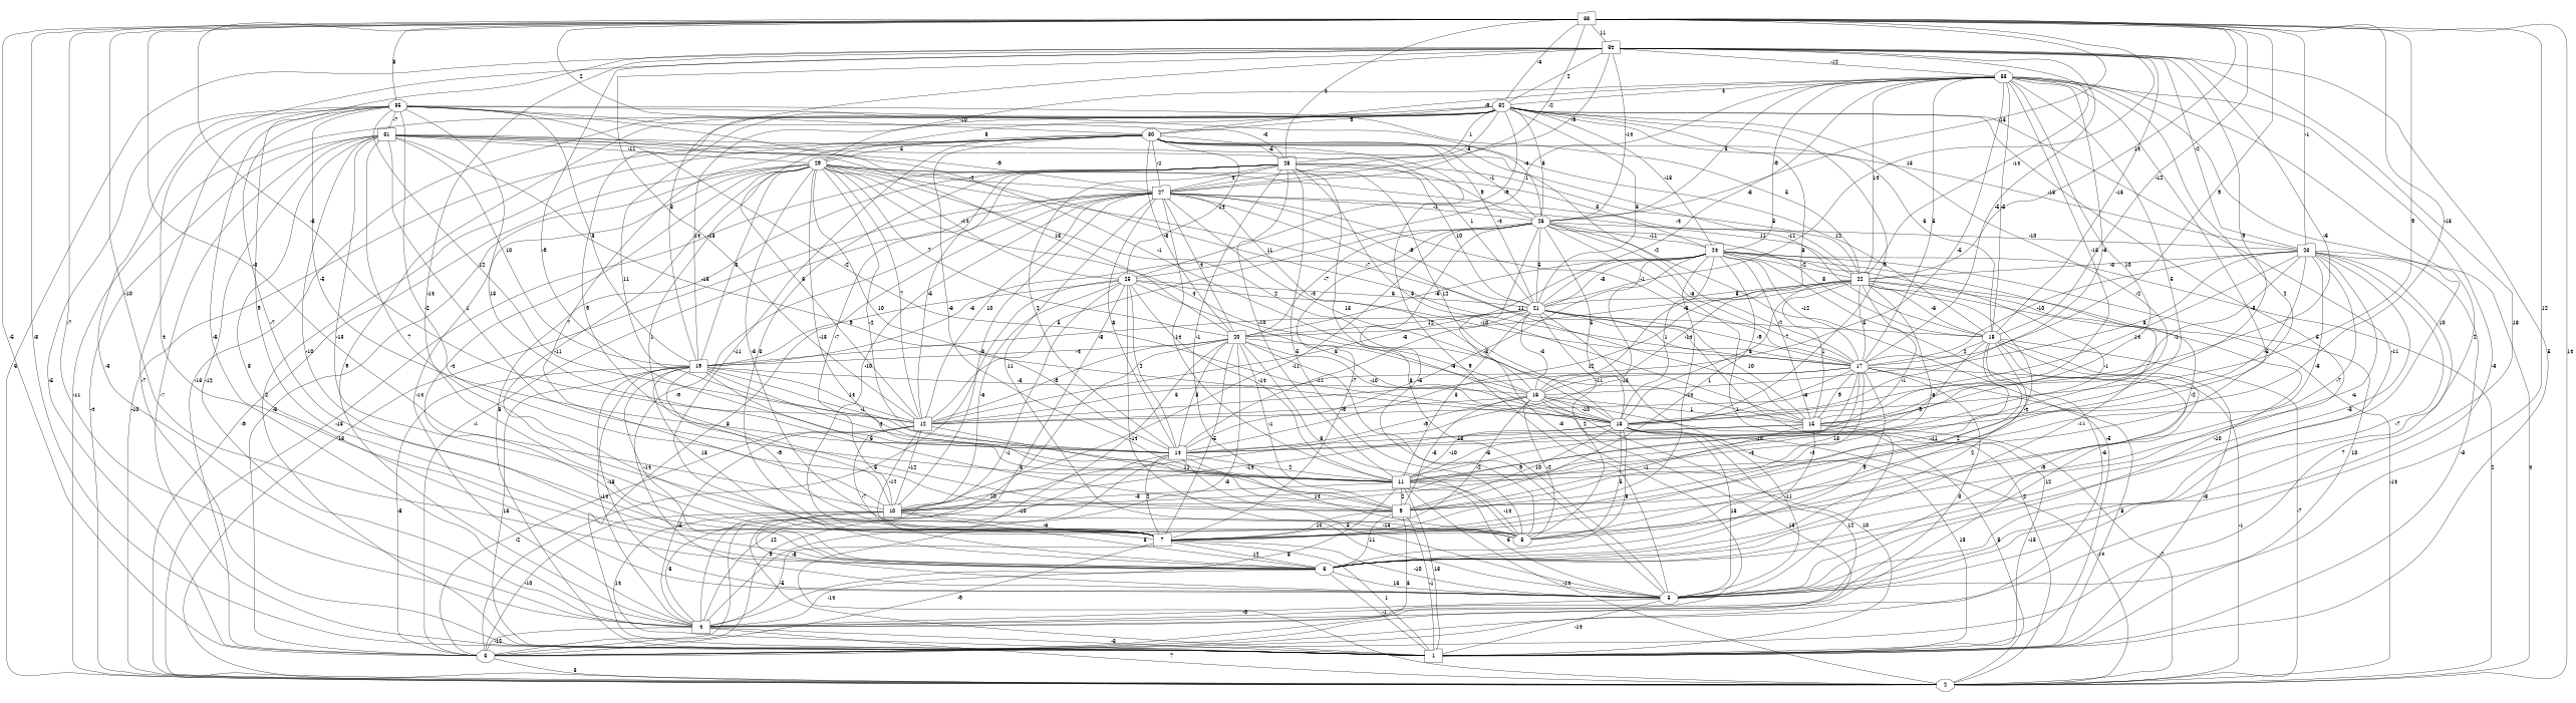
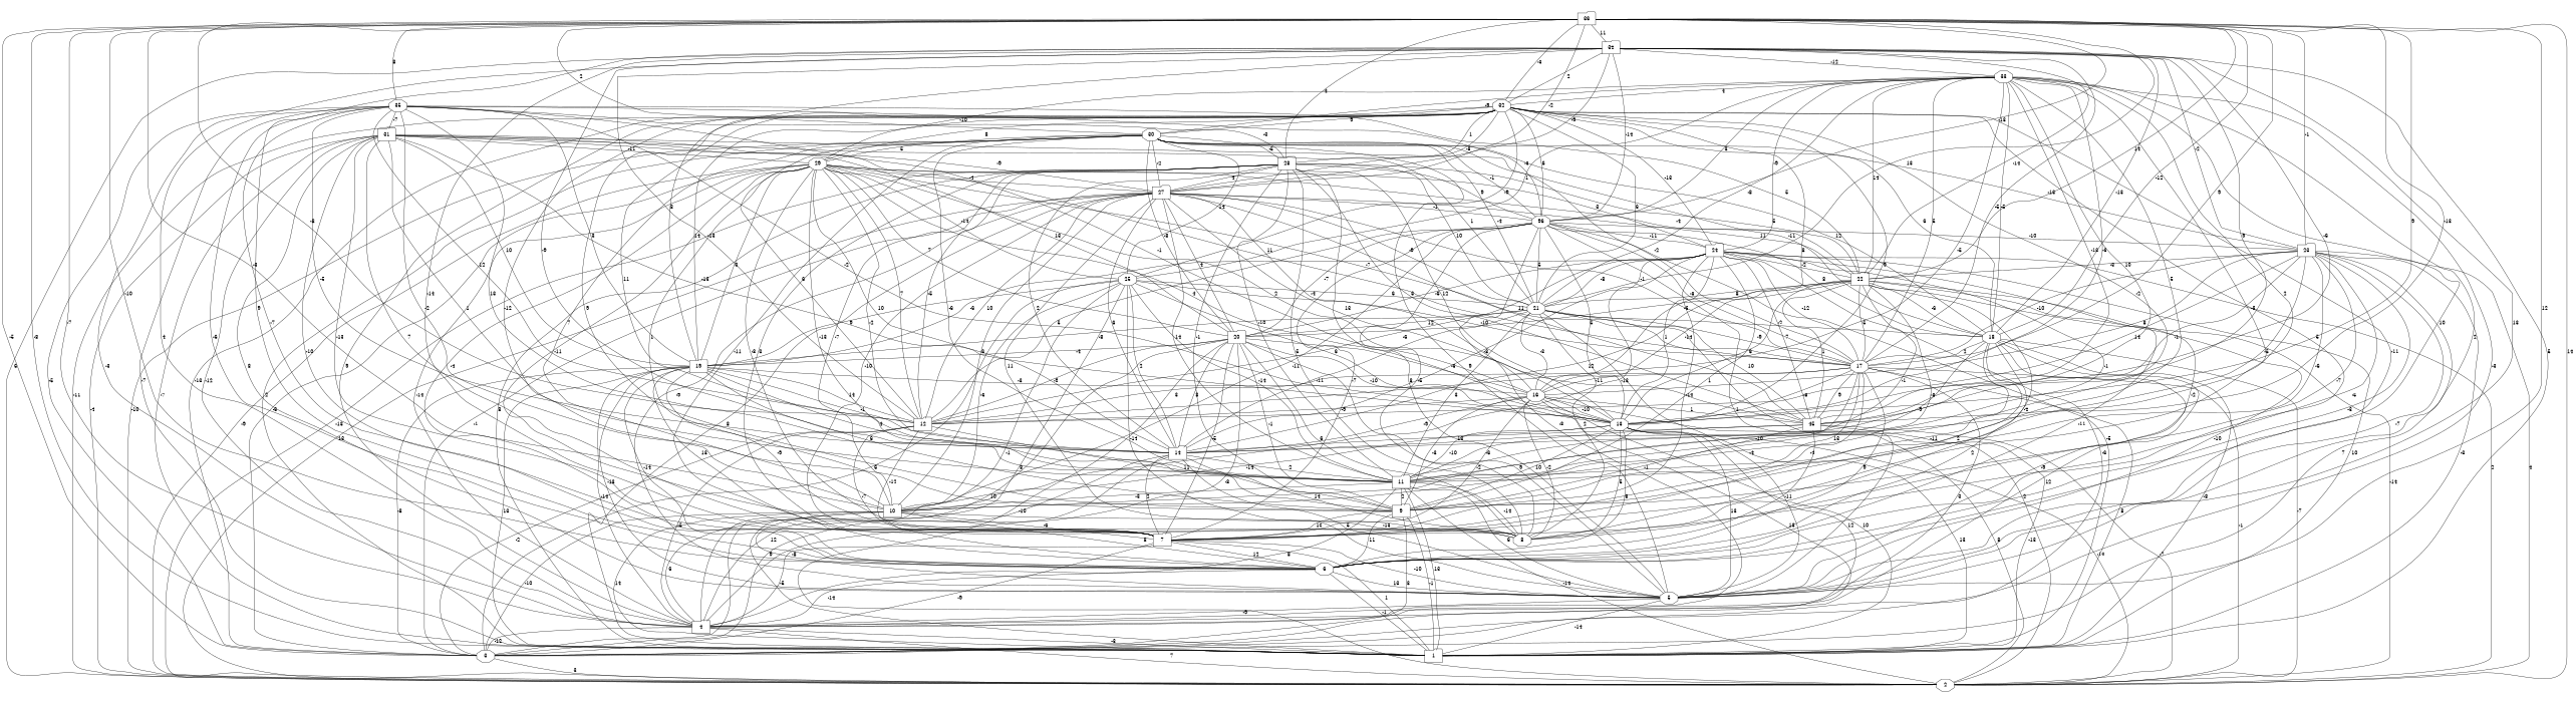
  graph {
    fontname="Helvetica,Arial,sans-serif"
    node [shape=folder]
    36
    1
    2 [shape=octagon]
    3 [shape=octagon]
    4
    5 [shape=octagon]
    6 [shape=octagon]
    10
    12
    13 [shape=octagon]
-   15
+   15 [label=45]
    17 [shape=octagon]
    18 [shape=octagon]
    21 [shape=octagon]
    22
    23
-   26 [shape=octagon]
+   26 [shape=octagon label=96]
    27
    28
    30 [shape=octagon]
    32 [shape=octagon]
    34
    35 [shape=octagon]
    7
    8 [shape=octagon]
    9
    11
    14
    16 [shape=octagon]
    19
    20
    24
    25 [shape=octagon]
    29 [shape=octagon]
    33 [shape=octagon]
    31
    36 -- 1 [label=-8]
    36 -- 2 [label=14]
    36 -- 3 [label=-5]
    36 -- 4 [label=-7]
    36 -- 5 [label=12]
    36 -- 6 [label=-10]
    36 -- 10 [label=-3]
    36 -- 12 [label=-8]
    36 -- 13 [label=9]
    36 -- 15 [label=-13]
    36 -- 17 [label=9]
    36 -- 18 [label=-12]
    36 -- 21 [label=13]
    36 -- 22 [label=14]
    36 -- 23 [label=-1]
    36 -- 26 [label=-13]
    36 -- 27 [label=-2]
    36 -- 28 [label=4]
    36 -- 30 [label=2]
    36 -- 32 [label=-3]
    36 -- 34 [label=11]
    36 -- 35 [label=8]
    3 -- 2 [label=3]
    4 -- 1 [label=-3]
    4 -- 2 [label=7]
    4 -- 3 [label=-12]
    5 -- 1 [label=-14]
    5 -- 4 [label=-9]
    6 -- 1 [label=-1]
    6 -- 4 [label=-14]
    6 -- 5 [label=13]
    10 -- 1 [label=14]
    10 -- 3 [label=-10]
    10 -- 4 [label=6]
    10 -- 5 [label=-8]
    10 -- 6 [label=8]
    10 -- 7 [label=-6]
    10 -- 8 [label=-13]
    12 -- 3 [label=-2]
    12 -- 4 [label=-5]
    12 -- 6 [label=-7]
    12 -- 7 [label=-12]
    12 -- 9 [label=11]
    13 -- 1 [label=13]
    13 -- 2 [label=-14]
    13 -- 4 [label=12]
    13 -- 5 [label=13]
    13 -- 6 [label=8]
    13 -- 10 [label=-14]
    13 -- 8 [label=5]
    13 -- 9 [label=10]
    13 -- 11 [label=-10]
    15 -- 1 [label=-13]
    15 -- 2 [label=-7]
    15 -- 6 [label=-11]
    15 -- 9 [label=-1]
    15 -- 11 [label=-6]
    15 -- 14 [label=13]
    17 -- 1 [label=8]
    17 -- 2 [label=-1]
    17 -- 4 [label=3]
    17 -- 6 [label=9]
    17 -- 10 [label=-10]
    17 -- 12 [label=3]
    17 -- 13 [label=-8]
    17 -- 15 [label=9]
    17 -- 7 [label=-4]
    17 -- 9 [label=13]
    17 -- 16 [label=-11]
    18 -- 1 [label=-8]
    18 -- 2 [label=-7]
    18 -- 4 [label=12]
    18 -- 5 [label=-9]
    18 -- 6 [label=2]
    18 -- 17 [label=2]
    18 -- 7 [label=-11]
    18 -- 8 [label=2]
    18 -- 11 [label=9]
    21 -- 2 [label=2]
    21 -- 5 [label=-4]
    21 -- 15 [label=10]
    21 -- 17 [label=-9]
    21 -- 18 [label=-2]
    21 -- 8 [label=2]
    21 -- 11 [label=3]
    21 -- 14 [label=-11]
    21 -- 16 [label=-3]
    21 -- 19 [label=-8]
    21 -- 20 [label=12]
    22 -- 2 [label=-14]
    22 -- 5 [label=-10]
    22 -- 6 [label=-11]
    22 -- 10 [label=-8]
    22 -- 13 [label=6]
    22 -- 15 [label=1]
    22 -- 17 [label=5]
    22 -- 18 [label=-6]
    22 -- 21 [label=8]
    22 -- 8 [label=-4]
    22 -- 11 [label=-1]
    22 -- 14 [label=12]
    22 -- 16 [label=-14]
    22 -- 20 [label=-6]
    23 -- 1 [label=-3]
    23 -- 2 [label=4]
    23 -- 3 [label=7]
    23 -- 5 [label=-7]
    23 -- 6 [label=-3]
    23 -- 12 [label=14]
    23 -- 15 [label=-1]
    23 -- 17 [label=-10]
    23 -- 22 [label=-3]
    23 -- 7 [label=-5]
    23 -- 9 [label=-7]
    23 -- 11 [label=-6]
    23 -- 14 [label=-5]
    23 -- 16 [label=8]
    26 -- 1 [label=-5]
    26 -- 4 [label=-8]
    26 -- 5 [label=1]
    26 -- 10 [label=-11]
    26 -- 12 [label=5]
    26 -- 13 [label=5]
    26 -- 17 [label=-8]
    26 -- 18 [label=8]
    26 -- 21 [label=5]
    26 -- 23 [label=-10]
    26 -- 7 [label=-7]
    26 -- 8 [label=-5]
    26 -- 20 [label=-7]
    26 -- 24 [label=-11]
    27 -- 1 [label=8]
    27 -- 2 [label=13]
    27 -- 3 [label=-1]
    27 -- 5 [label=-9]
    27 -- 10 [label=6]
    27 -- 12 [label=10]
    27 -- 13 [label=13]
    27 -- 15 [label=11]
    27 -- 17 [label=-1]
    27 -- 21 [label=-9]
    27 -- 22 [label=11]
    27 -- 26 [label=-1]
    27 -- 7 [label=-10]
    27 -- 8 [label=11]
    27 -- 11 [label=14]
    27 -- 14 [label=6]
    27 -- 16 [label=-4]
    27 -- 20 [label=4]
    28 -- 1 [label=8]
    28 -- 2 [label=-13]
    28 -- 5 [label=8]
    28 -- 10 [label=-7]
    28 -- 12 [label=-5]
    28 -- 13 [label=12]
    28 -- 15 [label=3]
    28 -- 21 [label=10]
    28 -- 22 [label=5]
    28 -- 26 [label=9]
    28 -- 27 [label=4]
    28 -- 7 [label=3]
    28 -- 8 [label=5]
    28 -- 9 [label=-1]
    28 -- 11 [label=-10]
    28 -- 14 [label=2]
    30 -- 1 [label=2]
    30 -- 2 [label=-10]
    30 -- 5 [label=9]
    30 -- 6 [label=-11]
    30 -- 10 [label=7]
    30 -- 12 [label=6]
    30 -- 17 [label=-2]
    30 -- 18 [label=12]
    30 -- 21 [label=-4]
    30 -- 23 [label=-13]
    30 -- 26 [label=-1]
    30 -- 27 [label=-2]
    30 -- 28 [label=-5]
    30 -- 11 [label=-6]
    30 -- 20 [label=-8]
    30 -- 25 [label=14]
    30 -- 29 [label=5]
    32 -- 2 [label=-11]
    32 -- 3 [label=-13]
    32 -- 4 [label=9]
    32 -- 5 [label=-11]
    32 -- 6 [label=5]
-   12 -- 10 [label=-12]
+   32 -- 10 [label=-12]
    32 -- 13 [label=9]
    32 -- 18 [label=6]
    32 -- 21 [label=6]
    32 -- 26 [label=6]
    32 -- 27 [label=-8]
    32 -- 28 [label=1]
    32 -- 30 [label=9]
    32 -- 9 [label=9]
    32 -- 11 [label=-2]
    32 -- 14 [label=11]
    32 -- 16 [label=8]
    32 -- 19 [label=14]
    32 -- 24 [label=-13]
    32 -- 25 [label=-9]
    32 -- 29 [label=8]
    34 -- 1 [label=5]
    34 -- 2 [label=6]
    34 -- 4 [label=4]
    34 -- 5 [label=13]
    34 -- 6 [label=9]
    34 -- 12 [label=-13]
    34 -- 13 [label=-6]
    34 -- 15 [label=9]
    34 -- 17 [label=-5]
    34 -- 18 [label=-13]
    34 -- 22 [label=-14]
    34 -- 23 [label=-2]
    34 -- 26 [label=-14]
    34 -- 27 [label=-9]
    34 -- 32 [label=2]
    34 -- 7 [label=-14]
    34 -- 14 [label=-9]
    34 -- 19 [label=8]
    34 -- 33 [label=-12]
    35 -- 1 [label=-7]
    35 -- 3 [label=-5]
    35 -- 4 [label=-3]
    35 -- 6 [label=-6]
    35 -- 12 [label=12]
    35 -- 13 [label=-2]
    35 -- 22 [label=5]
    35 -- 26 [label=-3]
    35 -- 28 [label=-3]
    35 -- 7 [label=-7]
    35 -- 9 [label=-2]
    35 -- 11 [label=13]
    35 -- 14 [label=-5]
    35 -- 16 [label=-1]
    35 -- 19 [label=3]
    35 -- 31 [label=-7]
    7 -- 1 [label=1]
    7 -- 3 [label=-9]
    7 -- 4 [label=-5]
    7 -- 5 [label=-10]
    7 -- 6 [label=12]
    9 -- 1 [label=-1]
    9 -- 3 [label=3]
    9 -- 6 [label=11]
    9 -- 7 [label=10]
    11 -- 1 [label=13]
    11 -- 2 [label=-14]
    11 -- 4 [label=8]
    11 -- 5 [label=6]
    11 -- 10 [label=-3]
    11 -- 8 [label=-14]
    11 -- 9 [label=2]
    14 -- 3 [label=9]
    14 -- 4 [label=12]
    14 -- 5 [label=5]
    14 -- 7 [label=2]
    14 -- 8 [label=14]
    14 -- 11 [label=2]
    16 -- 1 [label=10]
    16 -- 2 [label=8]
    16 -- 3 [label=13]
    16 -- 12 [label=-9]
    16 -- 13 [label=-10]
    16 -- 15 [label=1]
    16 -- 7 [label=-2]
    16 -- 8 [label=-2]
    16 -- 9 [label=-3]
    16 -- 14 [label=-9]
    19 -- 1 [label=13]
    19 -- 3 [label=-8]
    19 -- 4 [label=-14]
    19 -- 5 [label=-13]
    19 -- 6 [label=-14]
    19 -- 12 [label=14]
    19 -- 7 [label=13]
    19 -- 8 [label=-9]
    19 -- 9 [label=6]
    19 -- 11 [label=4]
    19 -- 14 [label=-1]
    19 -- 16 [label=-3]
    20 -- 2 [label=-10]
    20 -- 3 [label=10]
    20 -- 4 [label=-8]
    20 -- 5 [label=9]
    20 -- 12 [label=-9]
    20 -- 13 [label=-10]
    20 -- 7 [label=-5]
    20 -- 8 [label=6]
    20 -- 9 [label=-1]
    20 -- 14 [label=8]
    20 -- 16 [label=-6]
    20 -- 19 [label=-4]
    24 -- 1 [label=10]
    24 -- 2 [label=2]
    24 -- 3 [label=-6]
    24 -- 10 [label=-13]
    24 -- 12 [label=-6]
    24 -- 13 [label=1]
    24 -- 15 [label=7]
    24 -- 17 [label=-12]
    24 -- 21 [label=-8]
    24 -- 22 [label=-2]
    24 -- 7 [label=-14]
    24 -- 8 [label=-2]
    24 -- 9 [label=1]
    24 -- 11 [label=-1]
    24 -- 14 [label=-8]
    24 -- 19 [label=-6]
    24 -- 20 [label=-6]
    25 -- 1 [label=8]
    25 -- 3 [label=6]
    25 -- 4 [label=-1]
    25 -- 5 [label=-14]
    25 -- 10 [label=-6]
    25 -- 13 [label=6]
    25 -- 17 [label=-10]
    25 -- 21 [label=6]
    25 -- 11 [label=-14]
    25 -- 14 [label=2]
    25 -- 19 [label=9]
    29 -- 2 [label=-9]
    29 -- 3 [label=-6]
    29 -- 4 [label=-14]
    29 -- 6 [label=-4]
    29 -- 10 [label=1]
    29 -- 12 [label=7]
    29 -- 13 [label=4]
    29 -- 15 [label=2]
    29 -- 17 [label=-7]
    29 -- 22 [label=-4]
    29 -- 27 [label=-4]
    29 -- 7 [label=-11]
    29 -- 8 [label=-8]
    29 -- 9 [label=-13]
    29 -- 11 [label=-2]
    29 -- 14 [label=10]
    29 -- 19 [label=3]
    29 -- 20 [label=7]
    29 -- 24 [label=3]
    29 -- 25 [label=-14]
    33 -- 3 [label=-3]
    33 -- 5 [label=2]
    33 -- 6 [label=10]
    33 -- 12 [label=-5]
    33 -- 13 [label=-6]
    33 -- 15 [label=-13]
    33 -- 17 [label=5]
    33 -- 18 [label=-5]
    33 -- 21 [label=-8]
    33 -- 22 [label=14]
    33 -- 26 [label=3]
    33 -- 30 [label=-9]
    33 -- 32 [label=4]
    33 -- 7 [label=-8]
    33 -- 9 [label=2]
    33 -- 11 [label=5]
    33 -- 14 [label=10]
    33 -- 24 [label=-9]
    33 -- 25 [label=1]
    33 -- 29 [label=-10]
    31 -- 1 [label=-7]
    31 -- 2 [label=-4]
    31 -- 4 [label=-12]
    31 -- 5 [label=8]
    31 -- 6 [label=-10]
    31 -- 13 [label=-13]
    31 -- 17 [label=11]
    31 -- 18 [label=-11]
    31 -- 21 [label=1]
    31 -- 27 [label=-9]
    31 -- 7 [label=-13]
    31 -- 8 [label=7]
    31 -- 11 [label=1]
    31 -- 19 [label=10]
    31 -- 20 [label=13]
    31 -- 29 [label=-11]
  }
